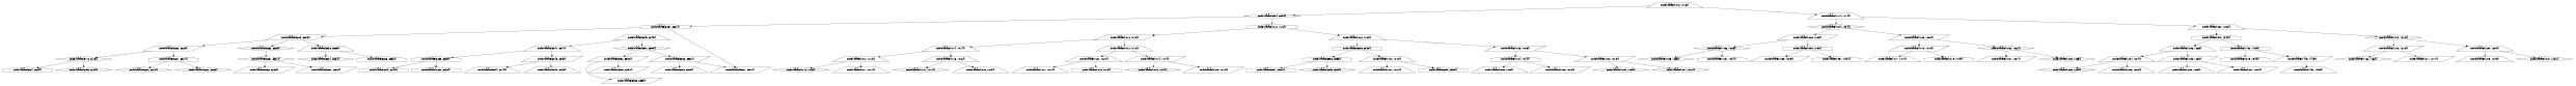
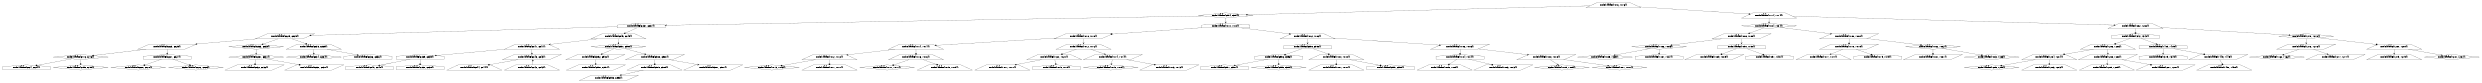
  digraph {
    node [shape=trapezium]
    edge [arrowhead=box]
    n1 [label="Node{data=[7076, 7076]}"]
    n2 [label="Node{data=[6994, 6994]}" shape=diamond]
    n3 [label="Node{data=[7114, 7114]}"]
    n4 [label="Node{data=[6837, 6837]}" shape=house]
    n5 [label="Node{data=[7010, 7010]}" shape=house]
    n6 [label="Node{data=[7084, 7084]}" shape=diamond]
    n7 [label="Node{data=[7282, 7282]}"]
    n8 [label="Node{data=[6829, 6829]}" shape=parallelogram]
    n9 [label="Node{data=[6845, 6845]}"]
    n10 [label="Node{data=[7002, 7002]}"]
    n11 [label="Node{data=[7018, 7018]}" shape=parallelogram]
    n12 [label="Node{data=[6825, 6825]}" shape=parallelogram]
    n13 [label="Node{data=[6833, 6833]}" shape=diamond]
    n14 [label="Node{data=[6835, 6835]}"]
    n15 [label="Node{data=[6841, 6841]}"]
    n16 [label="Node{data=[6990, 6990]}" shape=diamond]
    n17 [label="Node{data=[6776, 6776]}" shape=diamond]
    n18 [label="Node{data=[6827, 6827]}" shape=house]
    n19 [label="Node{data=[6831, 6831]}" shape=diamond]
    n20 [label="Node{data=[6759, 6759]}" shape=diamond]
    n21 [label="Node{data=[6824, 6824]}" shape=house]
    n22 [label="Node{data=[6826, 6826]}" shape=diamond]
    n23 [label="Node{data=[6828, 6828]}" shape=diamond]
    n24 [label="Node{data=[6830, 6830]}" shape=parallelogram]
    n25 [label="Node{data=[6832, 6832]}" shape=parallelogram]
    n26 [label="Node{data=[6834, 6834]}" shape=diamond]
    n27 [label="Node{data=[6836, 6836]}" shape=house]
    n28 [label="Node{data=[6839, 6839]}" shape=house]
    n29 [label="Node{data=[6843, 6843]}" shape=parallelogram]
    n30 [label="Node{data=[6988, 6988]}" shape=parallelogram]
    n31 [label="Node{data=[6992, 6992]}" shape=parallelogram]
    n32 [label="Node{data=[6838, 6838]}" shape=house]
    n33 [label="Node{data=[6840, 6840]}" shape=house]
    n34 [label="Node{data=[6842, 6842]}"]
    n35 [label="Node{data=[6844, 6844]}"]
    n36 [label="Node{data=[6987, 6987]}" shape=parallelogram]
    n37 [label="Node{data=[6989, 6989]}"]
    n38 [label="Node{data=[6991, 6991]}" shape=parallelogram]
    n39 [label="Node{data=[6993, 6993]}" shape=parallelogram]
    n40 [label="Node{data=[6998, 6998]}" shape=house]
    n41 [label="Node{data=[7006, 7006]}" shape=parallelogram]
    n42 [label="Node{data=[7014, 7014]}"]
    n43 [label="Node{data=[7072, 7072]}"]
    n44 [label="Node{data=[6996, 6996]}" shape=house]
    n45 [label="Node{data=[7000, 7000]}"]
    n46 [label="Node{data=[7004, 7004]}" shape=house]
    n47 [label="Node{data=[7008, 7008]}" shape=parallelogram]
    n48 [label="Node{data=[6995, 6995]}" shape=diamond]
    n49 [label="Node{data=[6997, 6997]}" shape=house]
    n50 [label="Node{data=[6999, 6999]}" shape=house]
    n51 [label="Node{data=[7001, 7001]}"]
    n52 [label="Node{data=[7003, 7003]}" shape=parallelogram]
    n53 [label="Node{data=[7005, 7005]}"]
    n54 [label="Node{data=[7007, 7007]}" shape=diamond]
    n55 [label="Node{data=[7009, 7009]}" shape=diamond]
    n56 [label="Node{data=[7012, 7012]}"]
    n57 [label="Node{data=[7016, 7016]}"]
    n58 [label="Node{data=[7020, 7020]}"]
    n59 [label="Node{data=[7074, 7074]}" shape=parallelogram]
    n60 [label="Node{data=[7011, 7011]}"]
    n61 [label="Node{data=[7013, 7013]}" shape=diamond]
    n62 [label="Node{data=[7015, 7015]}"]
    n63 [label="Node{data=[7017, 7017]}" shape=diamond]
    n64 [label="Node{data=[7019, 7019]}" shape=house]
    n65 [label="Node{data=[7071, 7071]}"]
    n66 [label="Node{data=[7073, 7073]}" shape=parallelogram]
    n67 [label="Node{data=[7075, 7075]}" shape=diamond]
    n68 [label="Node{data=[7080, 7080]}" shape=parallelogram]
    n69 [label="Node{data=[7088, 7088]}" shape=parallelogram]
    n70 [label="Node{data=[7278, 7278]}" shape=diamond]
    n71 [label="Node{data=[7342, 7342]}" shape=house]
    n72 [label="Node{data=[7078, 7078]}" shape=parallelogram]
    n73 [label="Node{data=[7082, 7082]}" shape=diamond]
    n74 [label="Node{data=[7086, 7086]}" shape=diamond]
    n75 [label="Node{data=[7090, 7090]}" shape=house]
    n76 [label="Node{data=[7077, 7077]}"]
    n77 [label="Node{data=[7079, 7079]}" shape=house]
    n78 [label="Node{data=[7081, 7081]}" shape=parallelogram]
    n79 [label="Node{data=[7083, 7083]}" shape=diamond]
    n80 [label="Node{data=[7085, 7085]}" shape=diamond]
    n81 [label="Node{data=[7087, 7087]}" shape=house]
    n82 [label="Node{data=[7089, 7089]}" shape=parallelogram]
    n83 [label="Node{data=[7091, 7091]}" shape=house]
    n84 [label="Node{data=[7276, 7276]}" shape=parallelogram]
    n85 [label="Node{data=[7280, 7280]}"]
    n86 [label="Node{data=[7286, 7286]}"]
    n87 [label="Node{data=[7409, 7409]}" shape=house]
    n88 [label="Node{data=[7162, 7162]}" shape=diamond]
    n89 [label="Node{data=[7277, 7277]}" shape=parallelogram]
    n90 [label="Node{data=[7279, 7279]}"]
    n91 [label="Node{data=[7281, 7281]}" shape=diamond]
    n92 [label="Node{data=[7284, 7284]}"]
    n93 [label="Node{data=[7288, 7288]}" shape=parallelogram]
    n94 [label="Node{data=[7379, 7379]}" shape=house]
    n95 [label="Node{data=[7445, 7445]}" shape=parallelogram]
    n96 [label="Node{data=[7283, 7283]}"]
    n97 [label="Node{data=[7285, 7285]}" shape=diamond]
    n98 [label="Node{data=[7287, 7287]}" shape=parallelogram]
    n99 [label="Node{data=[7289, 7289]}"]
    n100 [label="Node{data=[7498, 7498]}"]
    n1 -> n2 [arrowhead=diamond]
    n1 -> n3 [arrowhead=diamond]
    n2 -> n4 [arrowhead=vee]
    n2 -> n5 [arrowhead=vee]
    n3 -> n6 [arrowhead=vee]
    n3 -> n7 [arrowhead=vee]
    n4 -> n8 [arrowhead=diamond]
-   n4 -> n36 [arrowhead=diamond]
+   n4 -> n9 [arrowhead=diamond]
    n5 -> n10 [arrowhead=diamond]
    n5 -> n11
    n6 -> n68 [arrowhead=vee]
    n6 -> n69 [arrowhead=diamond]
    n7 -> n70 [arrowhead=diamond]
    n7 -> n71
    n8 -> n12 [arrowhead=vee]
    n8 -> n13 [arrowhead=diamond]
    n8 -> n14
    n9 -> n15 [arrowhead=vee]
    n9 -> n16 [arrowhead=diamond]
    n10 -> n40 [arrowhead=vee]
    n10 -> n41 [arrowhead=diamond]
    n11 -> n42 [arrowhead=diamond]
    n11 -> n43 [arrowhead=vee]
    n12 -> n17 [arrowhead=diamond]
    n12 -> n18 [arrowhead=diamond]
    n13 -> n19 [arrowhead=vee]
    n14 -> n26 [arrowhead=diamond]
    n14 -> n27 [arrowhead=diamond]
    n15 -> n28 [arrowhead=diamond]
    n15 -> n29 [arrowhead=diamond]
    n16 -> n30 [arrowhead=diamond]
    n16 -> n31 [arrowhead=diamond]
    n17 -> n20 [arrowhead=diamond]
    n17 -> n21
    n18 -> n22
    n18 -> n23
    n19 -> n24
    n19 -> n25
    n28 -> n32
    n28 -> n33 [arrowhead=diamond]
-   n29 -> n34 [arrowhead=diamond]
+   n34 -> n29 [arrowhead=diamond]
    n29 -> n35
    n30 -> n36 [arrowhead=vee]
    n30 -> n37
    n31 -> n38 [arrowhead=diamond]
-   n31 -> n39 [arrowhead=diamond]
+   n37 -> n39 [arrowhead=diamond]
    n40 -> n44
    n40 -> n45
    n41 -> n46
    n41 -> n47 [arrowhead=vee]
    n42 -> n56 [arrowhead=vee]
    n42 -> n57
    n43 -> n58
    n43 -> n59 [arrowhead=vee]
    n44 -> n48 [arrowhead=diamond]
    n44 -> n49 [arrowhead=diamond]
    n45 -> n50
    n45 -> n51
    n46 -> n52
    n46 -> n53
    n47 -> n54 [arrowhead=diamond]
    n47 -> n55 [arrowhead=vee]
    n56 -> n60
    n56 -> n61
    n57 -> n62
    n57 -> n63
    n58 -> n64 [arrowhead=diamond]
    n58 -> n65 [arrowhead=diamond]
    n59 -> n66 [arrowhead=diamond]
    n59 -> n67 [arrowhead=vee]
    n68 -> n72
    n68 -> n73
    n69 -> n74 [arrowhead=vee]
    n69 -> n75 [arrowhead=vee]
    n70 -> n84 [arrowhead=vee]
    n70 -> n85
    n71 -> n86
    n71 -> n87 [arrowhead=diamond]
    n72 -> n76 [arrowhead=vee]
    n72 -> n77
    n73 -> n78
    n73 -> n79
    n74 -> n80 [arrowhead=diamond]
    n74 -> n81 [arrowhead=diamond]
    n75 -> n82
    n75 -> n83
    n84 -> n88 [arrowhead=diamond]
    n84 -> n89 [arrowhead=vee]
    n85 -> n90 [arrowhead=vee]
    n85 -> n91 [arrowhead=vee]
    n86 -> n92
    n86 -> n93 [arrowhead=vee]
    n87 -> n94 [arrowhead=vee]
    n87 -> n95
    n92 -> n96 [arrowhead=diamond]
    n92 -> n97
    n93 -> n98
    n93 -> n99 [arrowhead=vee]
    n95 -> n100
  }
